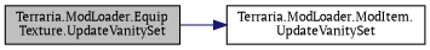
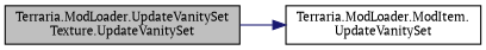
  digraph {
    rankdir=LR
    fontname="PT Serif"
    node [color=black fontname="PT Serif" fontsize=10 shape=record style=filled]
-   n1 [fillcolor=grey75 fontcolor=black height=0.2 label="Terraria.ModLoader.Equip\lTexture.UpdateVanitySet" width=0.4]
+   n1 [fillcolor=grey75 fontcolor=black height=0.2 label="Terraria.ModLoader.UpdateVanitySet\lTexture.UpdateVanitySet" width=0.4]
    n2 [fillcolor=white height=0.2 label="Terraria.ModLoader.ModItem.\lUpdateVanitySet" width=0.4]
    n1 -> n2 [color=midnightblue fontname="PT Serif" fontsize=10 labelfontname=Helvetica labelfontsize=10 style=solid]
  }
